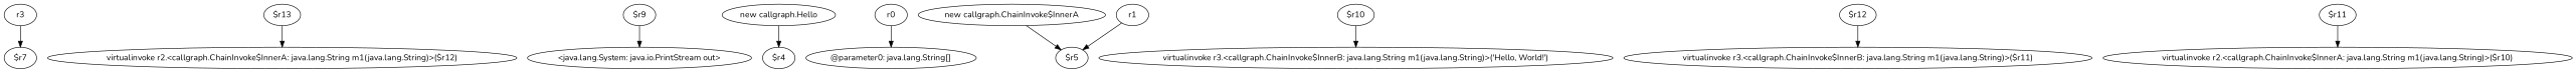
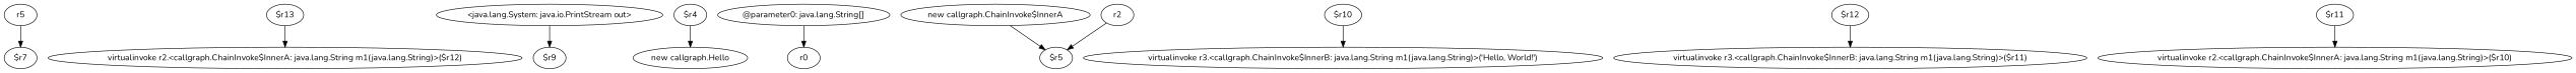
  digraph {
    fontname=Nunito
    node [fontname=Nunito]
    edge [fontname=Nunito]
    n1 [label="$r7"]
    n2 [label="$r13"]
    n3 [label="virtualinvoke r2.<callgraph.ChainInvoke$InnerA: java.lang.String m1(java.lang.String)>($r12)"]
    n4 [label="$r9"]
    n5 [label="<java.lang.System: java.io.PrintStream out>"]
    n6 [label="$r4"]
    n7 [label="new callgraph.Hello"]
    n8 [label=r0]
    n9 [label="@parameter0: java.lang.String[]"]
-   n10 [label=r3]
+   n10 [label=r5]
    n11 [label="$r5"]
    n12 [label="new callgraph.ChainInvoke$InnerA"]
-   n13 [label=r1]
+   n13 [label=r2]
    n14 [label="$r10"]
    n15 [label="virtualinvoke r3.<callgraph.ChainInvoke$InnerB: java.lang.String m1(java.lang.String)>('Hello, World!')"]
    n16 [label="$r12"]
    n17 [label="virtualinvoke r3.<callgraph.ChainInvoke$InnerB: java.lang.String m1(java.lang.String)>($r11)"]
    n18 [label="$r11"]
    n19 [label="virtualinvoke r2.<callgraph.ChainInvoke$InnerA: java.lang.String m1(java.lang.String)>($r10)"]
    n2 -> n3
-   n4 -> n5
-   n7 -> n6
-   n8 -> n9
+   n5 -> n4
+   n6 -> n7
+   n9 -> n8
    n10 -> n1
    n12 -> n11
    n13 -> n11
    n14 -> n15
    n16 -> n17
    n18 -> n19
  }
